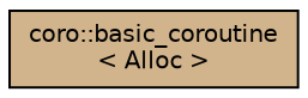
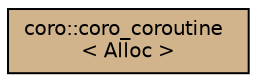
  digraph {
    rankdir=LR
-   n1 [color=black fillcolor=tan fontname=Helvetica fontsize=10 height=0.2 label="coro::basic_coroutine\l\< Alloc \>" shape=record style=filled width=0.4]
+   n1 [color=black fillcolor=tan fontname=Helvetica fontsize=10 height=0.2 label="coro::coro_coroutine\l\< Alloc \>" shape=record style=filled width=0.4]
  }
